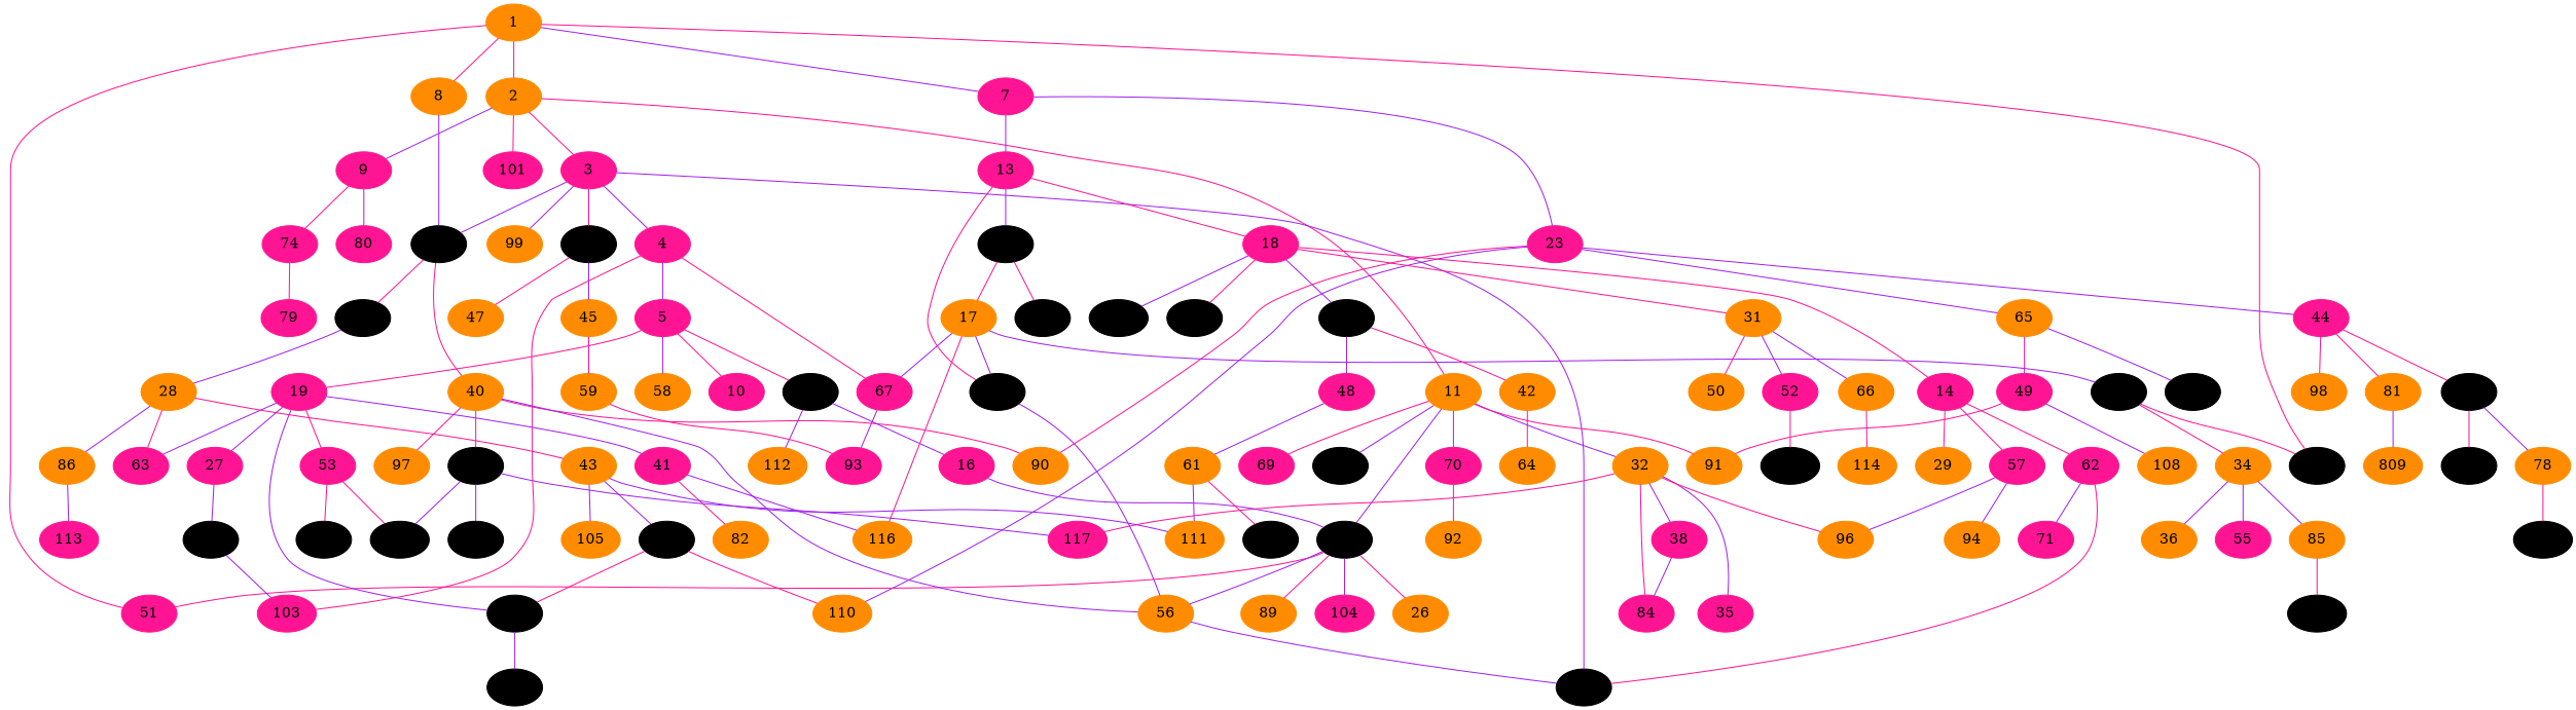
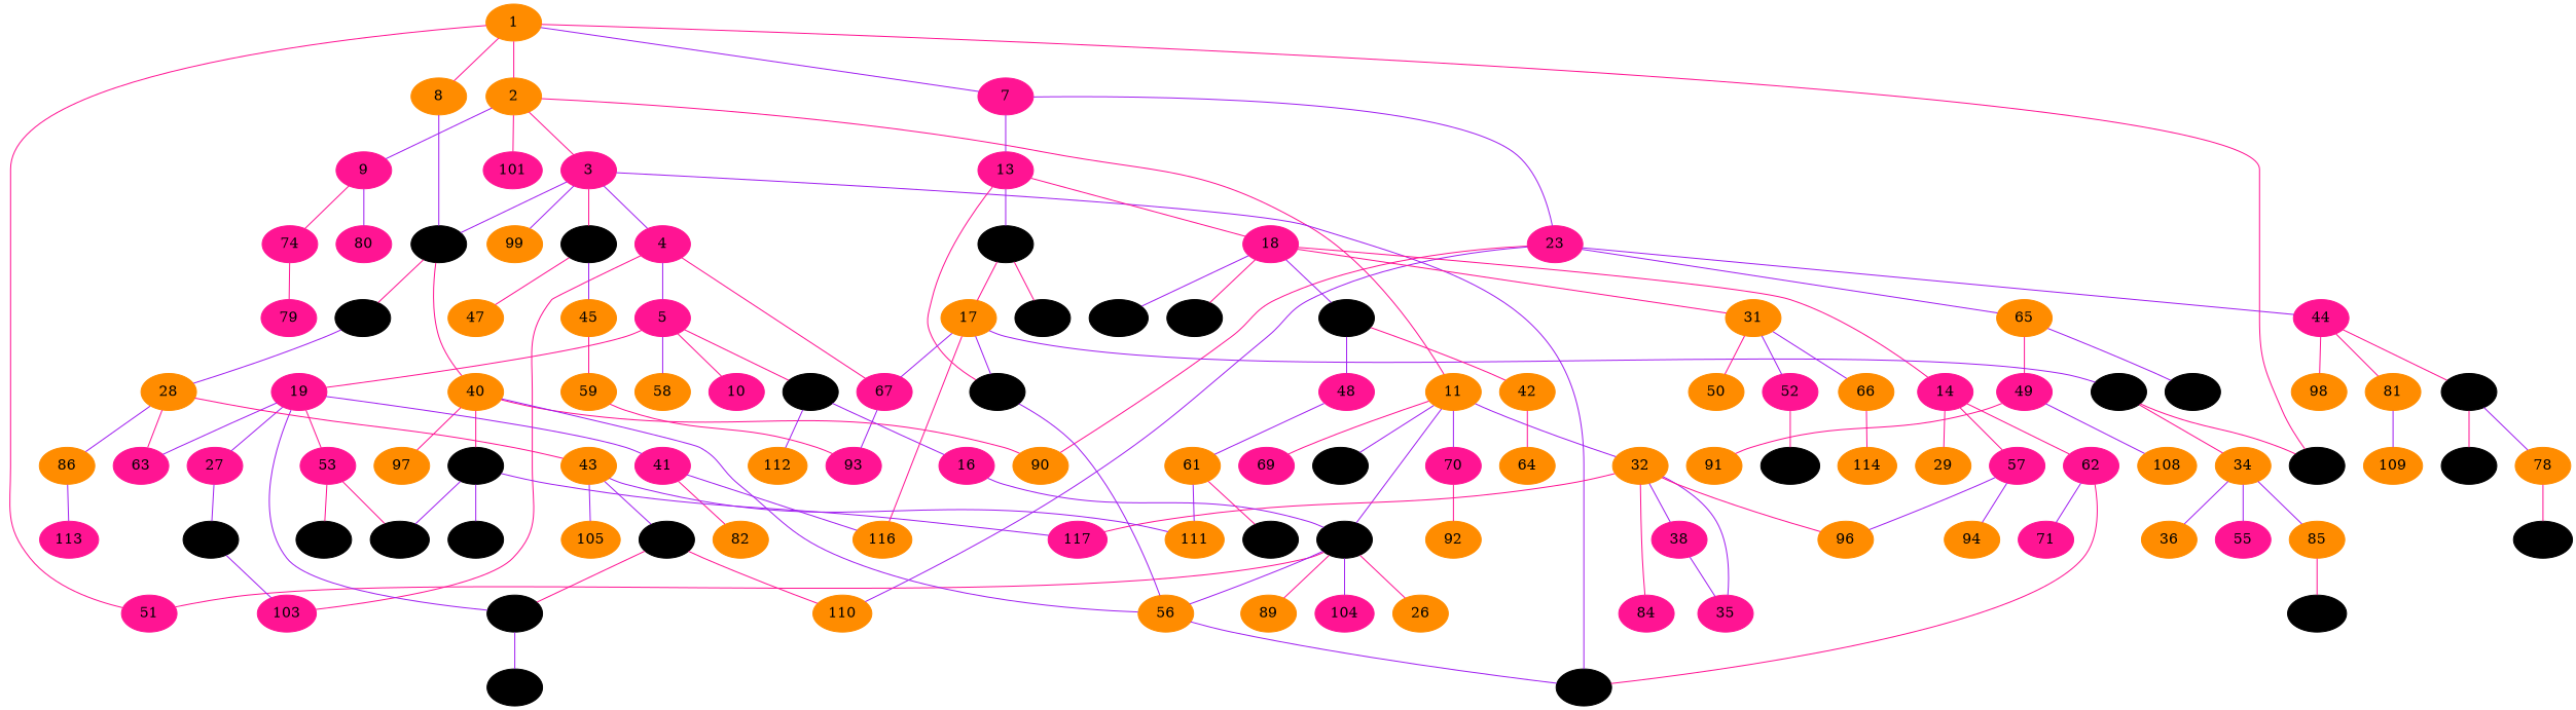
  graph {
    node [color=darkorange style=filled]
    edge [color=purple]
    1
    2
    7 [color=deeppink]
    8
    33 [color=black]
    51 [color=deeppink]
    3 [color=deeppink]
    9 [color=deeppink]
    11
    101 [color=deeppink]
    13 [color=deeppink]
    23 [color=deeppink]
    12 [color=black]
    4 [color=deeppink]
    30 [color=black]
    95 [color=black]
    99
    74 [color=deeppink]
    80 [color=deeppink]
    21 [color=black]
    32
    69 [color=deeppink]
    70 [color=deeppink]
    76 [color=black]
    91
    5 [color=deeppink]
    67 [color=deeppink]
    103 [color=deeppink]
    24 [color=black]
    40
    45
    47
    6 [color=black]
    10 [color=deeppink]
    19 [color=deeppink]
    58
    93 [color=deeppink]
    16 [color=deeppink]
    112
    27 [color=deeppink]
    41 [color=deeppink]
    53 [color=deeppink]
    54 [color=black]
    63 [color=deeppink]
    15 [color=black]
    18 [color=deeppink]
    25 [color=black]
    14 [color=deeppink]
    29
    57 [color=deeppink]
    62 [color=deeppink]
    44 [color=deeppink]
    65
    90
    110
    79 [color=deeppink]
    26
    56
    89
    104 [color=deeppink]
    35 [color=deeppink]
    38 [color=deeppink]
    84 [color=deeppink]
    96
    117 [color=deeppink]
    92
    28
    68 [color=black]
    97
    17
    75 [color=black]
    20 [color=black]
    31
    39 [color=black]
    106 [color=black]
    94
    71 [color=deeppink]
    22 [color=black]
    116
    34
    50
    52 [color=deeppink]
    66
    42
    48 [color=deeppink]
    37 [color=black]
    82
    72 [color=black]
    100 [color=black]
    83 [color=black]
    36
    55 [color=deeppink]
    85
    60 [color=black]
    81
    98
    49 [color=deeppink]
    73 [color=black]
    43
    86
    46 [color=black]
    105
    111
    113 [color=deeppink]
    59
    107 [color=black]
    114
    102 [color=black]
    64
    61
    88 [color=black]
    108
    77 [color=black]
    78
-   109 [label=809]
+   109
    87 [color=black]
    115 [color=black]
    1 -- 2 [color=deeppink]
    1 -- 7
    1 -- 8 [color=deeppink]
    1 -- 33 [color=deeppink]
    1 -- 51 [color=deeppink]
    2 -- 3 [color=deeppink]
    2 -- 9
    2 -- 11 [color=deeppink]
    2 -- 101 [color=deeppink]
    7 -- 13
    7 -- 23
    8 -- 12
    3 -- 12
    3 -- 4
    3 -- 30 [color=deeppink]
    3 -- 95
    3 -- 99
    9 -- 74 [color=deeppink]
    9 -- 80
    11 -- 21
    11 -- 32
    11 -- 69 [color=deeppink]
    11 -- 70
    11 -- 76
-   11 -- 91 [color=deeppink]
    13 -- 15
    13 -- 18 [color=deeppink]
    13 -- 25 [color=deeppink]
    23 -- 44
    23 -- 65
    23 -- 90 [color=deeppink]
    23 -- 110
    12 -- 24 [color=deeppink]
    12 -- 40 [color=deeppink]
    4 -- 5
    4 -- 67 [color=deeppink]
    4 -- 103 [color=deeppink]
    30 -- 45
    30 -- 47 [color=deeppink]
    74 -- 79 [color=deeppink]
    21 -- 51 [color=deeppink]
    21 -- 26 [color=deeppink]
    21 -- 56
    21 -- 89 [color=deeppink]
    21 -- 104
    32 -- 35
    32 -- 38
    32 -- 84 [color=deeppink]
    32 -- 96 [color=deeppink]
    32 -- 117 [color=deeppink]
    70 -- 92 [color=deeppink]
    5 -- 6 [color=deeppink]
    5 -- 10 [color=deeppink]
    5 -- 19 [color=deeppink]
    5 -- 58
    67 -- 93
    24 -- 28
    40 -- 90 [color=deeppink]
    40 -- 56
    40 -- 68 [color=deeppink]
    40 -- 97 [color=deeppink]
    45 -- 59 [color=deeppink]
    6 -- 16
    6 -- 112
    19 -- 27
    19 -- 41
    19 -- 53 [color=deeppink]
    19 -- 54
    19 -- 63
    16 -- 21
    27 -- 37
    41 -- 116
    41 -- 82 [color=deeppink]
    53 -- 72 [color=deeppink]
    53 -- 100 [color=deeppink]
    54 -- 83
    15 -- 17 [color=deeppink]
    15 -- 75 [color=deeppink]
    18 -- 14 [color=deeppink]
    18 -- 20 [color=deeppink]
    18 -- 31 [color=deeppink]
    18 -- 39
    18 -- 106
    25 -- 56
    14 -- 29 [color=deeppink]
    14 -- 57 [color=deeppink]
    14 -- 62 [color=deeppink]
    57 -- 96
    57 -- 94
    62 -- 95 [color=deeppink]
    62 -- 71
    44 -- 60 [color=deeppink]
    44 -- 81 [color=deeppink]
    44 -- 98 [color=deeppink]
    65 -- 49 [color=deeppink]
    65 -- 73
    56 -- 95
-   38 -- 84
+   38 -- 35
    28 -- 63 [color=deeppink]
    28 -- 43 [color=deeppink]
    28 -- 86
    68 -- 117
    68 -- 100
    68 -- 88
    17 -- 67
    17 -- 25
    17 -- 22
    17 -- 116 [color=deeppink]
    31 -- 50 [color=deeppink]
    31 -- 52
    31 -- 66
    39 -- 42 [color=deeppink]
    39 -- 48
    22 -- 33 [color=deeppink]
    22 -- 34 [color=deeppink]
    34 -- 36
    34 -- 55
    34 -- 85
    52 -- 107 [color=deeppink]
    66 -- 114 [color=deeppink]
    42 -- 64 [color=deeppink]
    48 -- 61
    37 -- 103
    85 -- 102 [color=deeppink]
    60 -- 77 [color=deeppink]
    60 -- 78
    81 -- 109
    49 -- 91 [color=deeppink]
    49 -- 108
    43 -- 46
    43 -- 105
    43 -- 111
    86 -- 113
    46 -- 54 [color=deeppink]
    46 -- 110 [color=deeppink]
    59 -- 93 [color=deeppink]
    61 -- 111
    61 -- 87 [color=deeppink]
    78 -- 115 [color=deeppink]
  }
